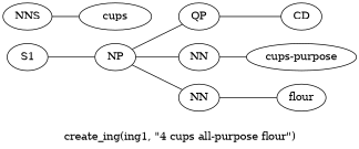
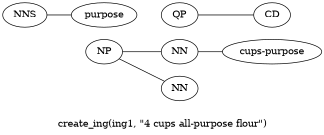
  graph {
    label="create_ing(ing1, \"4 cups all-purpose flour\")"
    rankdir=LR
-   n1 [label=S1]
    n2 [label=NP]
    n3 [label=QP]
    n4 [label=NN]
    n5 [label=NN]
    n6 [label=CD]
    n7 [label="cups-purpose"]
-   n8 [label=flour]
    n9 [label=NNS]
-   n10 [label=cups]
-   n1 -- n2
-   n2 -- n3
+   n10 [label=purpose]
    n2 -- n4
    n2 -- n5
    n3 -- n6
    n4 -- n7
-   n5 -- n8
    n9 -- n10
  }
